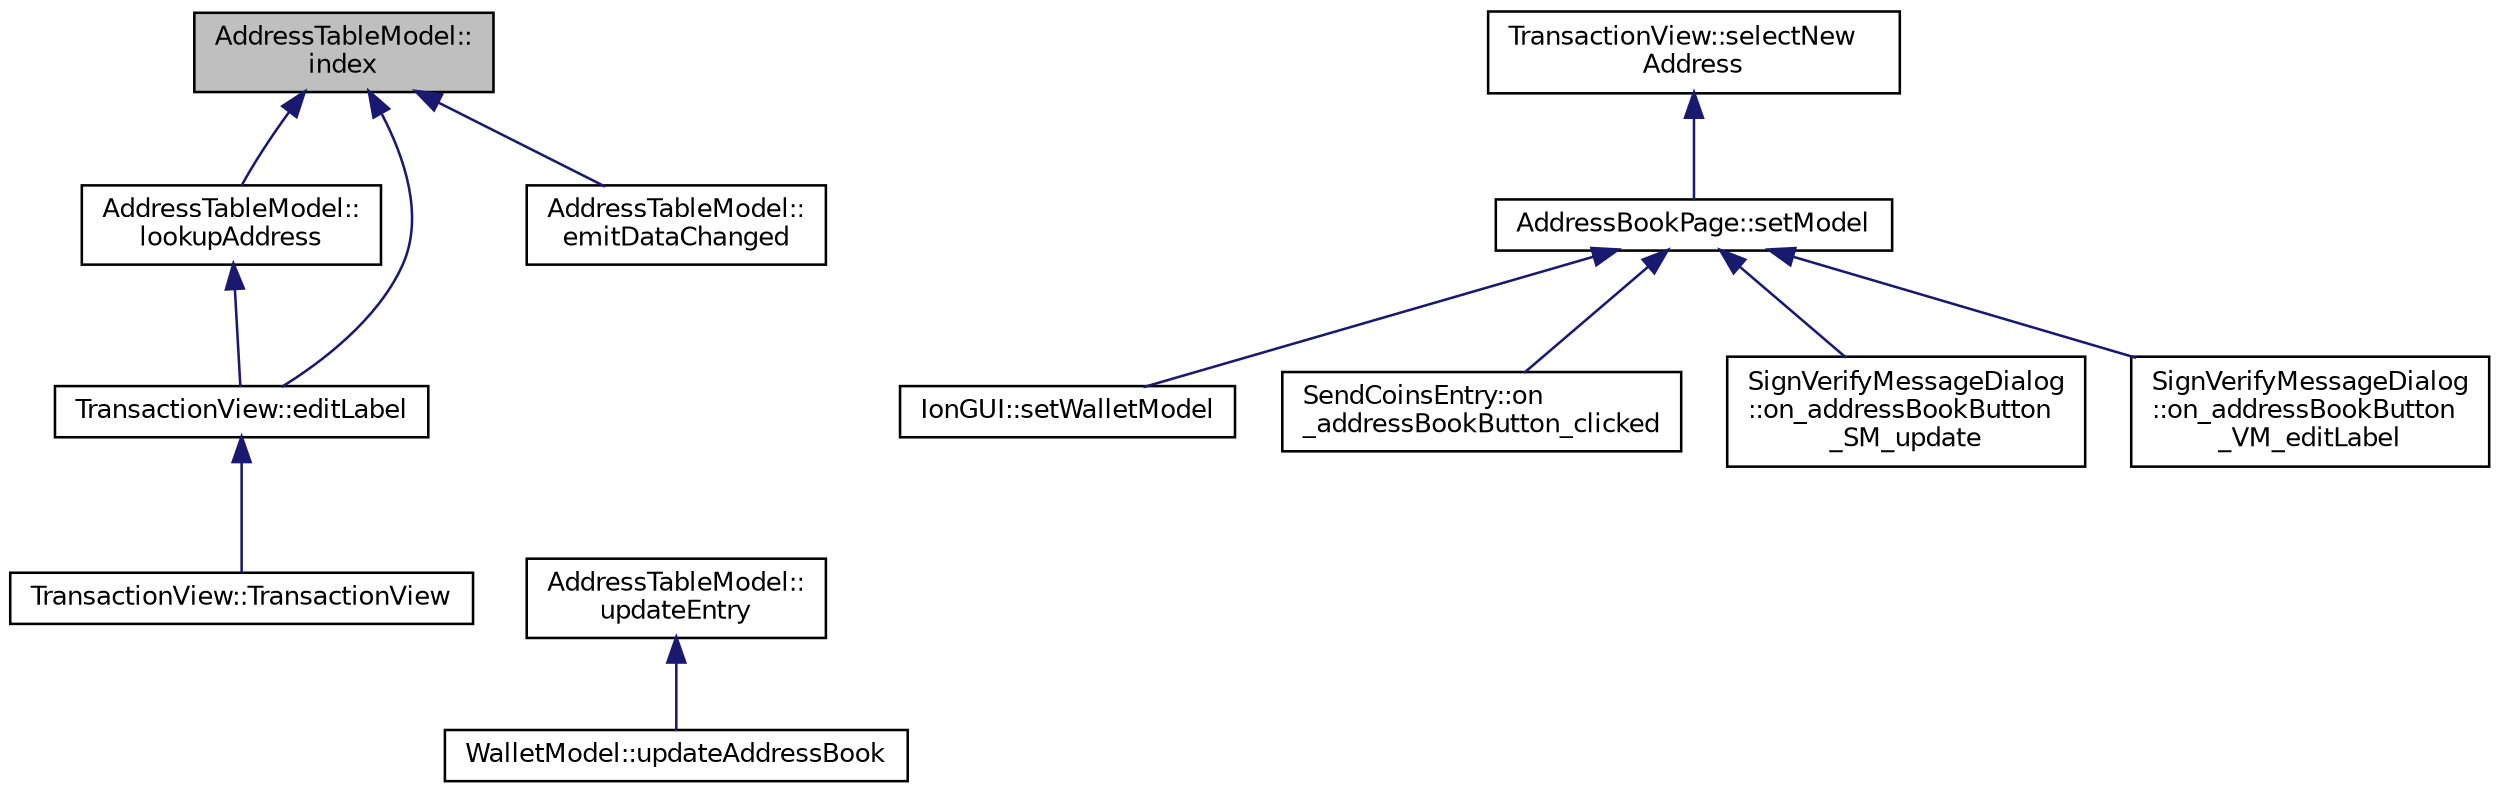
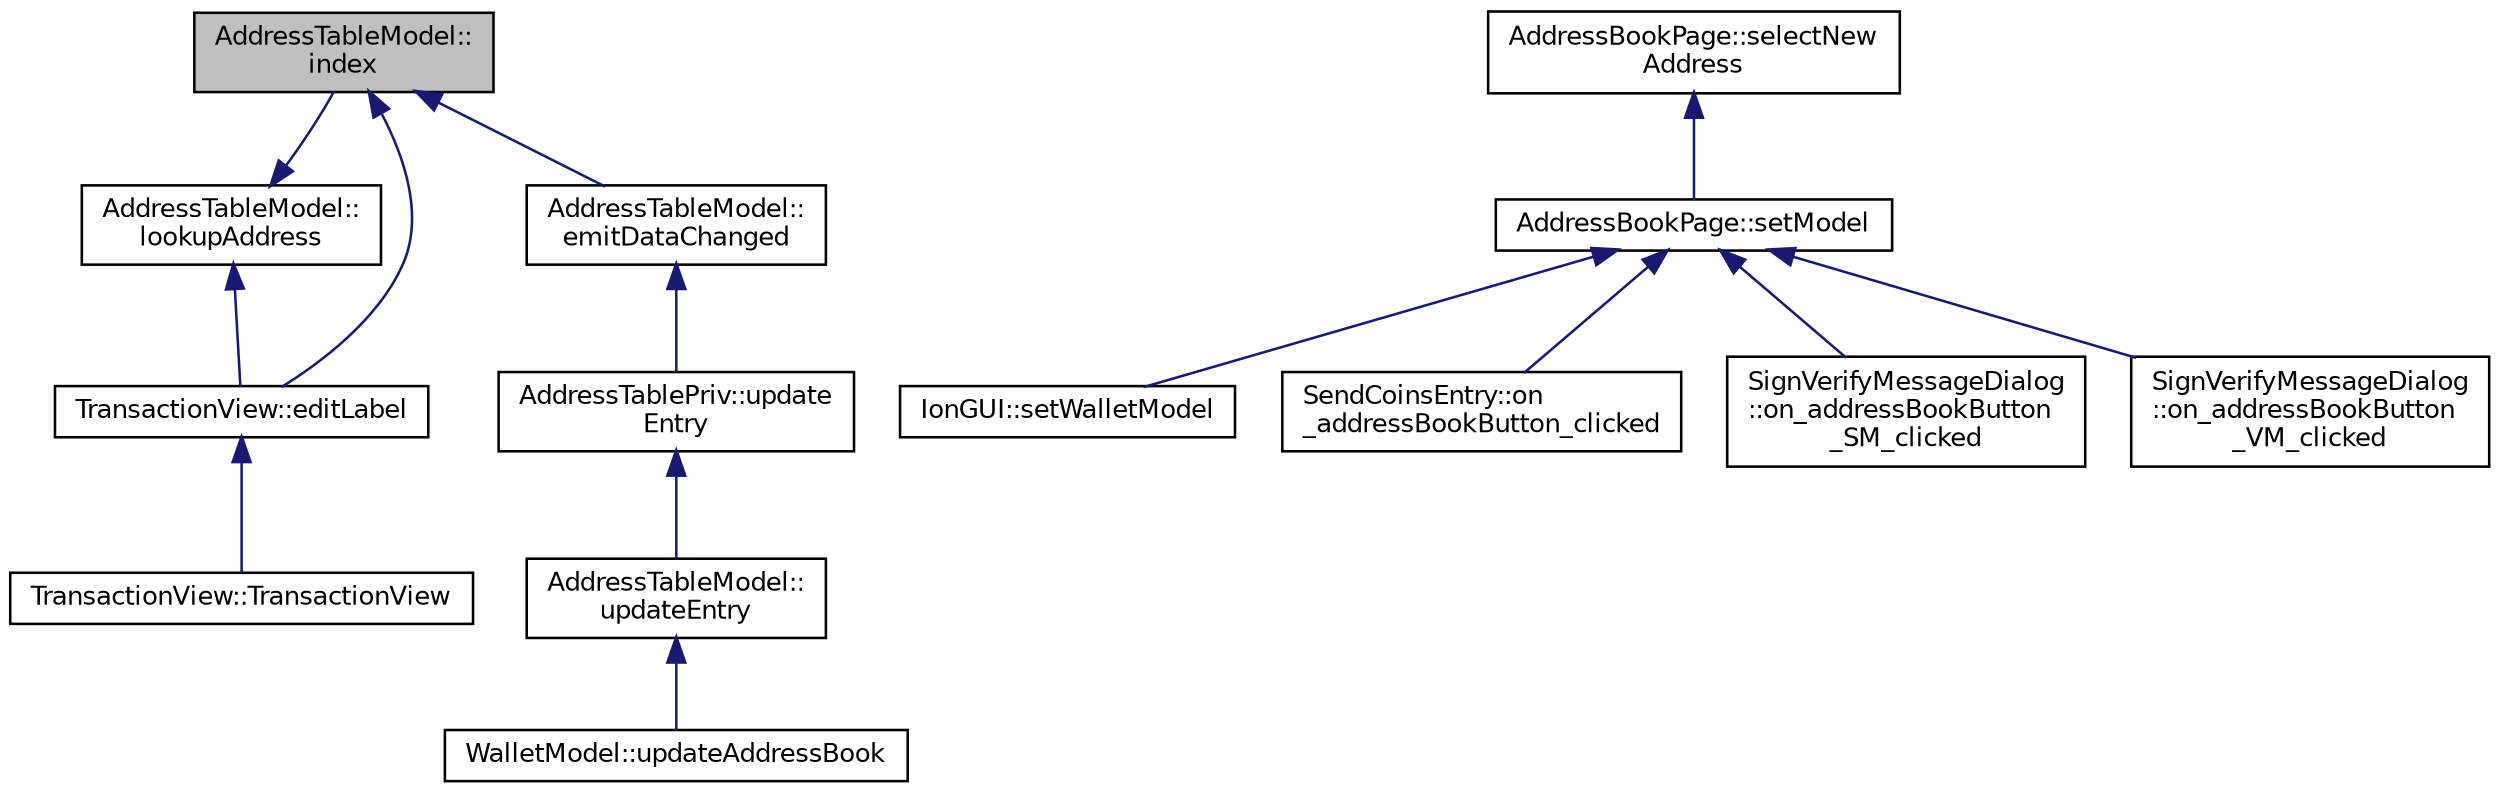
  digraph {
    rankdir=TB
    node [color=black fillcolor=white fontname=Helvetica fontsize=10 shape=record style=filled]
    edge [color=midnightblue dir=back fontname=Helvetica fontsize=10 labelfontname=Helvetica labelfontsize=10 style=solid]
    n1 [fillcolor=grey75 fontcolor=black height=0.2 label="AddressTableModel::\lindex" width=0.4]
    n2 [height=0.2 label="AddressTableModel::\llookupAddress" width=0.4]
    n3 [height=0.2 label="TransactionView::editLabel" width=0.4]
    n4 [height=0.2 label="AddressTableModel::\lemitDataChanged" width=0.4]
-   n5 [height=0.2 label="TransactionView::selectNew\lAddress" width=0.4]
+   n5 [height=0.2 label="AddressBookPage::selectNew\lAddress" width=0.4]
    n6 [height=0.2 label="AddressBookPage::setModel" width=0.4]
    n7 [height=0.2 label="TransactionView::TransactionView" width=0.4]
+   n8 [height=0.2 label="AddressTablePriv::update\lEntry" width=0.4]
    n9 [height=0.2 label="IonGUI::setWalletModel" width=0.4]
    n10 [height=0.2 label="SendCoinsEntry::on\l_addressBookButton_clicked" width=0.4]
-   n11 [height=0.2 label="SignVerifyMessageDialog\l::on_addressBookButton\l_SM_update" width=0.4]
-   n12 [height=0.2 label="SignVerifyMessageDialog\l::on_addressBookButton\l_VM_editLabel" width=0.4]
+   n11 [height=0.2 label="SignVerifyMessageDialog\l::on_addressBookButton\l_SM_clicked" width=0.4]
+   n12 [height=0.2 label="SignVerifyMessageDialog\l::on_addressBookButton\l_VM_clicked" width=0.4]
    n13 [height=0.2 label="AddressTableModel::\lupdateEntry" width=0.4]
    n14 [height=0.2 label="WalletModel::updateAddressBook" width=0.4]
-   n1 -> n2
+   n2 -> n1
    n1 -> n3
    n1 -> n4
    n2 -> n3
    n3 -> n7
+   n4 -> n8
    n5 -> n6
    n6 -> n9
    n6 -> n10
    n6 -> n11
    n6 -> n12
+   n8 -> n13
    n13 -> n14
  }
